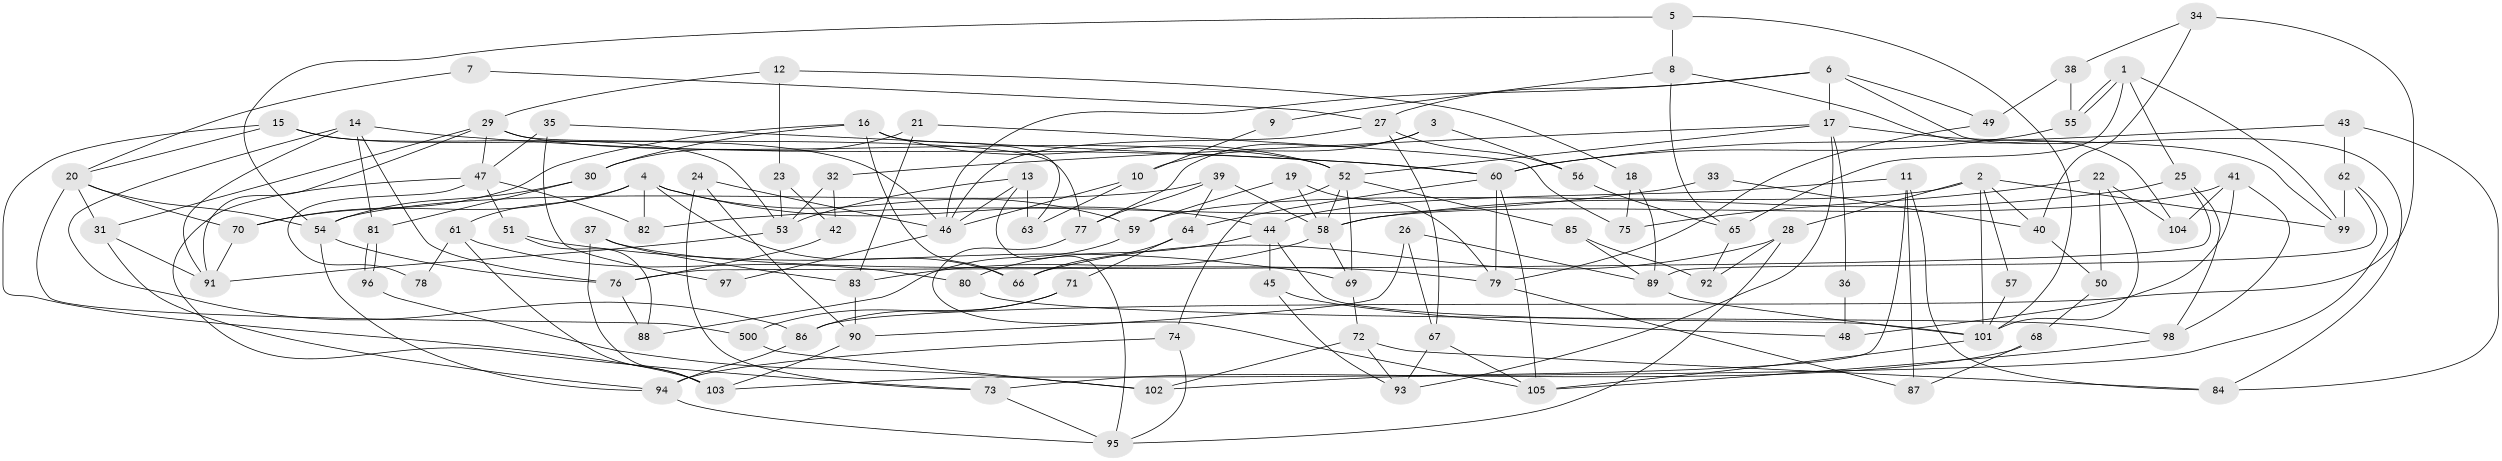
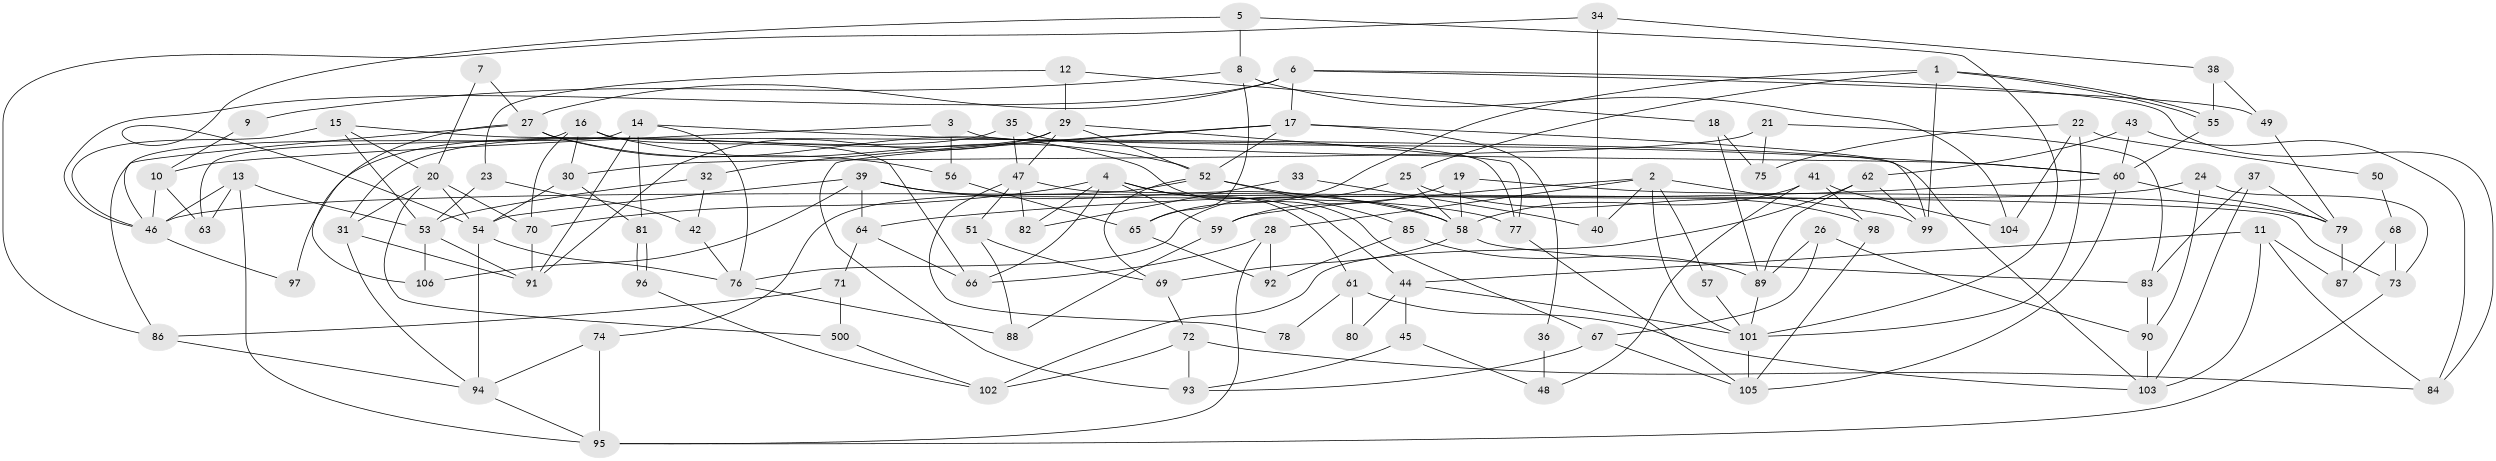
  graph {
    fontname=Lato
    node [color=gray90 fontname=Lato style=filled]
    edge [fontname=Lato]
    1
    25
    55
    65
    99
    76
    58
    98
    60
    92
    2
    28
    40
    57
    59
    101
    66
    95
    50
    88
    105
    3
    10
    56
    77
    46
    63
    4
    44
    61
    70
    82
    45
    80
    103
    78
    91
    5
    8
    54
    9
    104
    94
    6
    17
    27
    49
    84
    52
    32
    36
    93
+   106
    67
    97
    79
    7
    20
    31
    n60 [label=500]
    19
    11
    87
    12
    18
    23
    29
    75
    89
    53
    42
    47
    13
    14
    81
    86
    64
    96
    15
    16
    30
    69
    74
    85
    48
    83
    102
    21
    90
    22
    68
    24
    73
    26
    51
    33
    34
    38
    35
    37
    39
    71
    41
    43
    62
    72
    1 -- 25
    1 -- 55
    1 -- 55
    1 -- 65
    1 -- 99
    25 -- 76
    25 -- 58
    25 -- 98
    55 -- 60
    65 -- 92
    76 -- 88
    58 -- 69
    58 -- 83
    98 -- 105
    60 -- 105
    60 -- 79
    60 -- 64
    2 -- 99
    2 -- 28
    2 -- 40
    2 -- 57
    2 -- 59
    2 -- 101
    28 -- 92
    28 -- 66
    28 -- 95
-   40 -- 50
    57 -- 101
    59 -- 88
    101 -- 105
    50 -- 68
    3 -- 10
    3 -- 56
    3 -- 77
    10 -- 46
    10 -- 63
    56 -- 65
    77 -- 105
    46 -- 97
    4 -- 59
    4 -- 66
    4 -- 44
    4 -- 61
    4 -- 70
    4 -- 82
    44 -- 101
    44 -- 45
    44 -- 80
    61 -- 80
    61 -- 103
    61 -- 78
    70 -- 91
    45 -- 93
    45 -- 48
-   80 -- 98
    5 -- 101
    5 -- 8
    5 -- 54
    8 -- 65
    8 -- 9
    8 -- 104
    54 -- 76
    54 -- 94
    9 -- 10
    94 -- 95
    6 -- 46
    6 -- 17
    6 -- 27
    6 -- 49
    6 -- 84
    17 -- 99
    17 -- 52
    17 -- 32
    17 -- 36
    17 -- 93
    27 -- 56
    27 -- 46
+   27 -- 106
    27 -- 67
    49 -- 79
    52 -- 58
    52 -- 69
    52 -- 74
    52 -- 85
    32 -- 53
    32 -- 42
    36 -- 48
    67 -- 105
    67 -- 93
    79 -- 87
    7 -- 27
    7 -- 20
    20 -- 70
    20 -- 54
    20 -- 31
    20 -- n60
    31 -- 91
    31 -- 94
    n60 -- 102
    19 -- 58
    19 -- 59
    19 -- 79
    11 -- 44
    11 -- 103
    11 -- 84
    11 -- 87
    12 -- 18
    12 -- 23
    12 -- 29
    18 -- 75
    18 -- 89
    23 -- 53
    23 -- 42
    29 -- 77
    29 -- 91
    29 -- 52
    29 -- 31
    29 -- 47
    89 -- 101
    53 -- 91
+   53 -- 106
    42 -- 76
    47 -- 82
    47 -- 78
    47 -- 73
    47 -- 51
    13 -- 95
    13 -- 46
    13 -- 63
    13 -- 53
    14 -- 76
    14 -- 60
    14 -- 91
    14 -- 81
    14 -- 86
    81 -- 96
    81 -- 96
    86 -- 94
    64 -- 66
    64 -- 71
    96 -- 102
    15 -- 46
    15 -- 103
    15 -- 20
    15 -- 53
    16 -- 66
    16 -- 63
    16 -- 70
    16 -- 52
    16 -- 30
    30 -- 54
    30 -- 81
    69 -- 72
    74 -- 95
    74 -- 94
    85 -- 92
    85 -- 89
    83 -- 90
    21 -- 75
    21 -- 30
    21 -- 83
    90 -- 103
    22 -- 101
    22 -- 50
    22 -- 104
    22 -- 75
    68 -- 87
    68 -- 73
    24 -- 46
    24 -- 90
    24 -- 73
    73 -- 95
    26 -- 67
    26 -- 89
    26 -- 90
    51 -- 88
    51 -- 69
    33 -- 40
    33 -- 82
    34 -- 40
    34 -- 86
    34 -- 38
    38 -- 55
    38 -- 49
    35 -- 60
    35 -- 97
    35 -- 47
    37 -- 103
    37 -- 79
    37 -- 83
    39 -- 58
    39 -- 77
    39 -- 54
+   39 -- 106
    39 -- 64
    71 -- n60
    71 -- 86
    41 -- 58
    41 -- 98
    41 -- 104
    41 -- 48
    43 -- 60
    43 -- 84
    43 -- 62
    62 -- 99
    62 -- 89
    62 -- 102
    72 -- 84
    72 -- 93
    72 -- 102
  }
